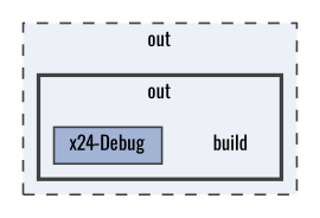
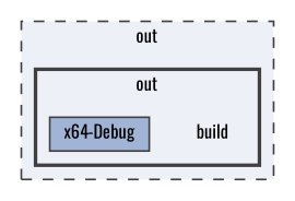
  digraph {
    compound=true
    fontname=Oswald
    node [fontname=Oswald fontsize=10]
    n1 [height=0.2 label=build shape=plaintext width=0.4]
-   n2 [color=grey25 fillcolor="#a2b4d6" height=0.2 label="x24-Debug" shape=box style=filled width=0.4]
+   n2 [color=grey25 fillcolor="#a2b4d6" height=0.2 label="x64-Debug" shape=box style=filled width=0.4]
    subgraph cluster_1 {
      bgcolor="#edf0f7"
      fontsize=10
      label=out
      pencolor=grey25
      style="filled,dashed"
      subgraph cluster_2 {
        bgcolor="#edf0f7"
        fontsize=10
        pencolor=grey25
        style="filled,bold"
        n1
        n2
      }
    }
  }
